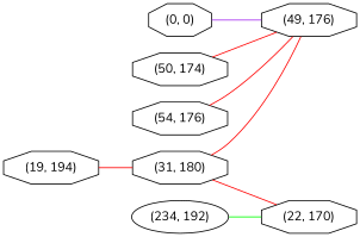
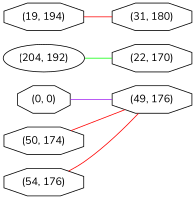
  graph {
    fontname=Nunito
    rankdir=LR
    node [fontname=Nunito shape=octagon]
    edge [color=red fontname=Nunito weight=1]
    "(0, 0)"
    "(49, 176)"
-   "(204, 192)" [shape=ellipse label="(234, 192)"]
+   "(204, 192)" [shape=ellipse]
    "(22, 170)"
    "(50, 174)"
    "(54, 176)"
    n7 [label="(19, 194)"]
    "(31, 180)"
    "(0, 0)" -- "(49, 176)" [color=purple weight=4]
    "(204, 192)" -- "(22, 170)" [color=green weight=2]
    "(50, 174)" -- "(49, 176)"
    "(54, 176)" -- "(49, 176)"
    n7 -- "(31, 180)"
-   "(31, 180)" -- "(49, 176)"
-   "(31, 180)" -- "(22, 170)"
  }
